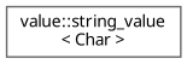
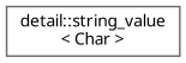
  digraph {
    rankdir=LR
    fontname="Noto Sans"
-   n1 [color=grey40 fillcolor=white fontname="Noto Sans" fontsize=10 height=0.2 label="value::string_value\l\< Char \>" shape=box style=filled width=0.4]
+   n1 [color=grey40 fillcolor=white fontname="Noto Sans" fontsize=10 height=0.2 label="detail::string_value\l\< Char \>" shape=box style=filled width=0.4]
  }
